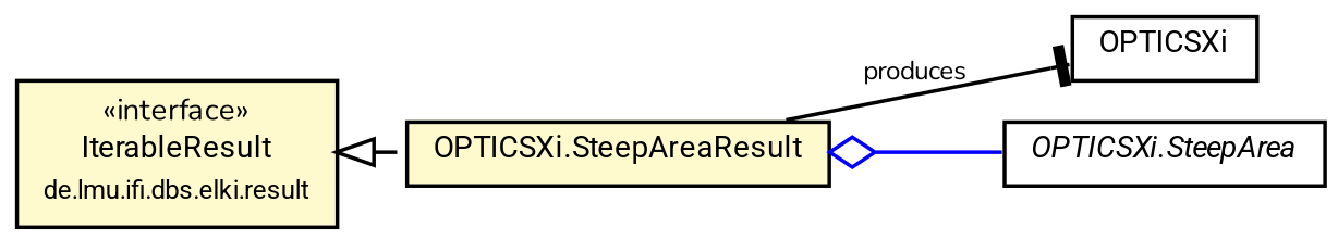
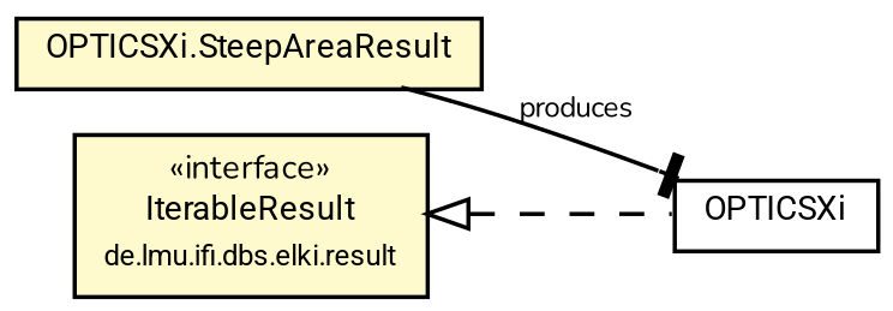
  digraph {
    fontname=Nunito
    nodesep=0.15
    rankdir=LR
    ranksep=0.25
    node [fontcolor=black fontname=Nunito fontsize=8 margin=0 shape=plaintext]
    edge [color=black fontname=Nunito fontsize=7 labelfontname=Roboto labelfontsize=7 dir=back]
    n1 [height=0 label=<<table title="de.lmu.ifi.dbs.elki.algorithm.clustering.optics.OPTICSXi" border="0" cellborder="1" cellspacing="0" cellpadding="2" href="OPTICSXi.html" target="_parent"> 		<tr><td><table border="0" cellspacing="0" cellpadding="1"> 		<tr><td align="center" balign="center"> <font face="Roboto">OPTICSXi</font> </td></tr> 		</table></td></tr> 		</table>> width=0]
    n2 [height=0 label=<<table title="de.lmu.ifi.dbs.elki.algorithm.clustering.optics.OPTICSXi.SteepAreaResult" border="0" cellborder="1" cellspacing="0" cellpadding="2" bgcolor="lemonChiffon" href="OPTICSXi.SteepAreaResult.html" target="_parent"> 		<tr><td><table border="0" cellspacing="0" cellpadding="1"> 		<tr><td align="center" balign="center"> <font face="Roboto">OPTICSXi.SteepAreaResult</font> </td></tr> 		</table></td></tr> 		</table>> width=0]
-   n3 [height=0 label=<<table title="de.lmu.ifi.dbs.elki.algorithm.clustering.optics.OPTICSXi.SteepArea" border="0" cellborder="1" cellspacing="0" cellpadding="2" href="OPTICSXi.SteepArea.html" target="_parent"> 		<tr><td><table border="0" cellspacing="0" cellpadding="1"> 		<tr><td align="center" balign="center"> <font face="Roboto"><i>OPTICSXi.SteepArea</i></font> </td></tr> 		</table></td></tr> 		</table>> width=0]
    n4 [height=0 label=<<table title="de.lmu.ifi.dbs.elki.result.IterableResult" border="0" cellborder="1" cellspacing="0" cellpadding="2" bgcolor="LemonChiffon" href="../../../result/IterableResult.html" target="_parent"> 		<tr><td><table border="0" cellspacing="0" cellpadding="1"> 		<tr><td align="center" balign="center"> &#171;interface&#187; </td></tr> 		<tr><td align="center" balign="center"> <font face="Roboto">IterableResult</font> </td></tr> 		<tr><td align="center" balign="center"> <font face="Roboto" point-size="7.0">de.lmu.ifi.dbs.elki.result</font> </td></tr> 		</table></td></tr> 		</table>> width=0]
    n2 -> n1 [arrowhead=tee label=produces weight=1 dir=""]
-   n2 -> n3 [arrowhead=none arrowtail=ediamond color=blue weight=4]
-   n4 -> n2 [arrowtail=empty style=dashed weight=9]
+   n4 -> n1 [arrowtail=empty style=dashed weight=9]
  }
